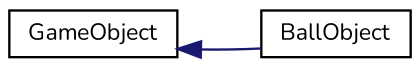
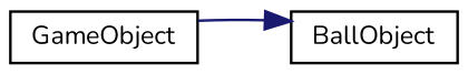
  digraph {
    rankdir=LR
    fontname=Nunito
    node [color=black fillcolor=white fontname=Nunito fontsize=10 shape=record style=filled]
    n1 [height=0.2 label=GameObject width=0.4]
    n2 [height=0.2 label=BallObject width=0.4]
-   n1 -> n2 [color=midnightblue dir=back fontname=Nunito fontsize=10 labelfontname=Helvetica labelfontsize=10 style=solid]
+   n2 -> n1 [color=midnightblue dir=back fontname=Nunito fontsize=10 labelfontname=Helvetica labelfontsize=10 style=solid]
  }
